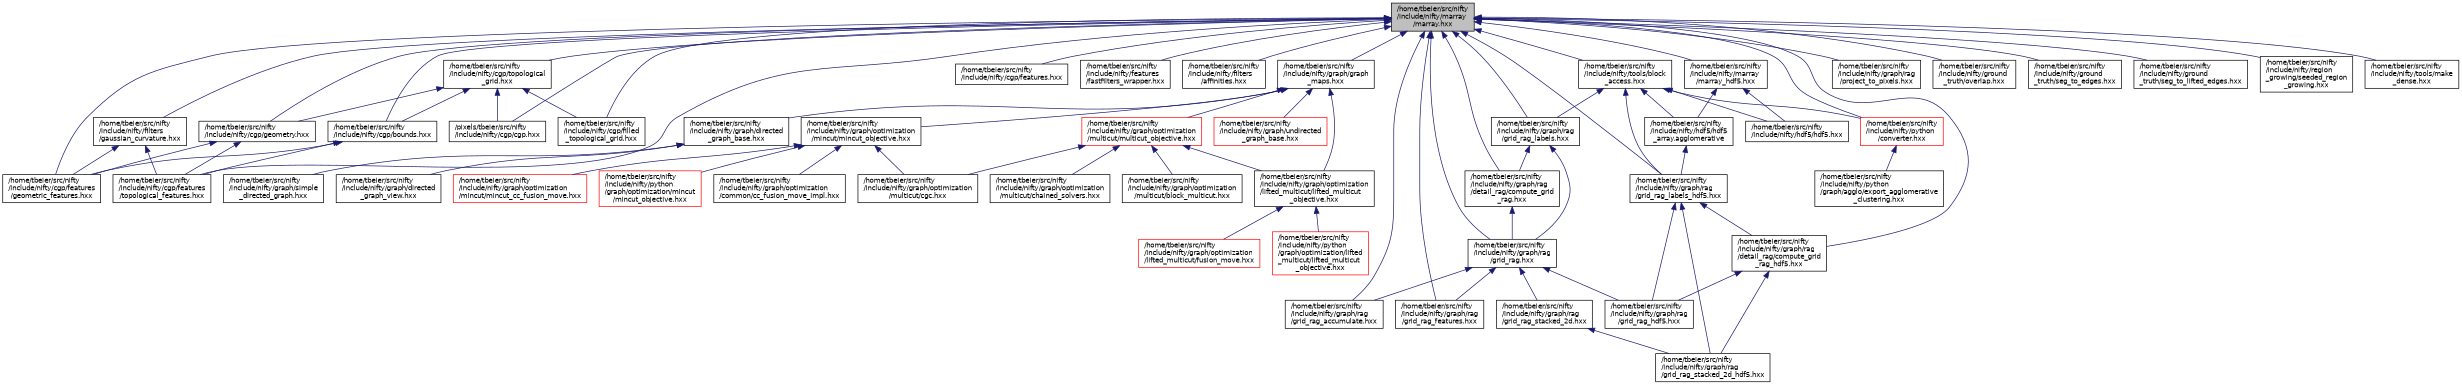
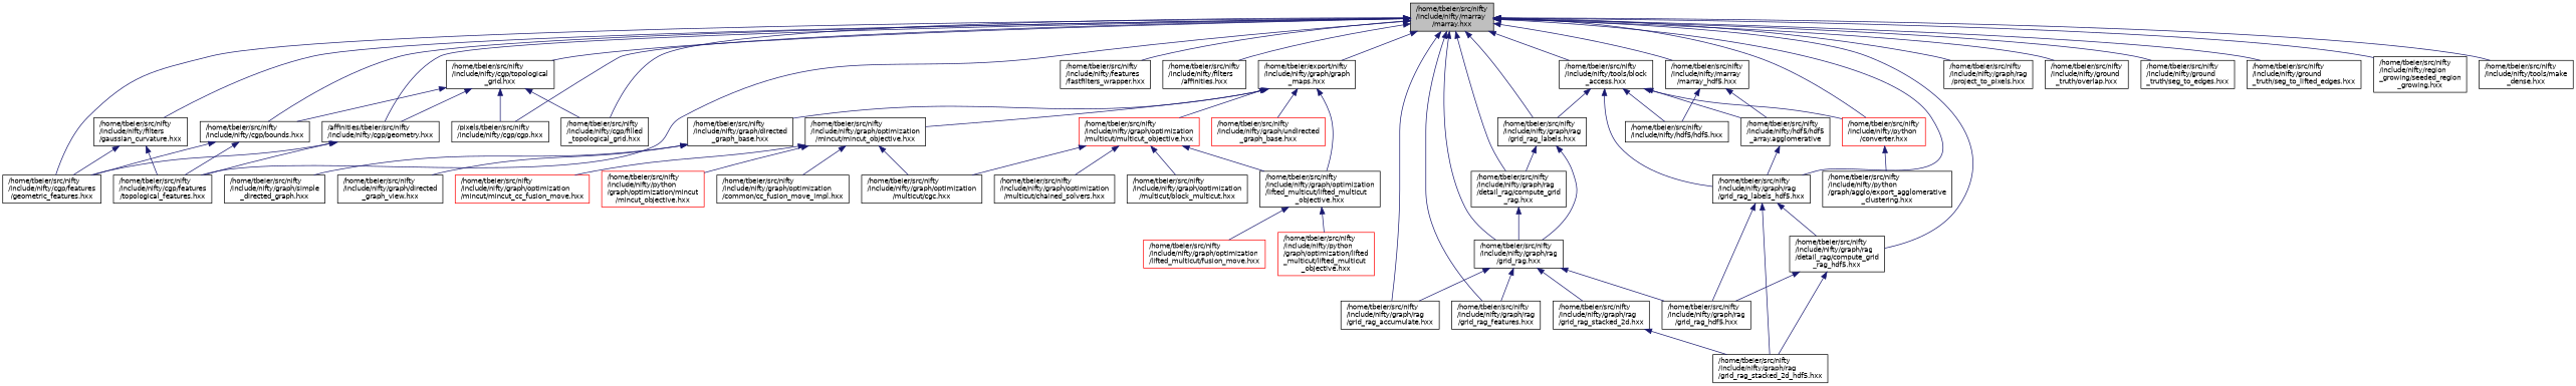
  digraph {
    node [color=black fillcolor=white fontname=Helvetica fontsize=10 shape=record style=filled]
    edge [color=midnightblue dir=back fontname=Helvetica fontsize=10 labelfontname=Helvetica labelfontsize=10 style=solid]
    n1 [fillcolor=grey75 fontcolor=black height=0.2 label="/home/tbeier/src/nifty\l/include/nifty/marray\l/marray.hxx" width=0.4]
    n2 [height=0.2 label="/home/tbeier/src/nifty\l/include/nifty/cgp/bounds.hxx" width=0.4]
    n3 [height=0.2 label="/home/tbeier/src/nifty\l/include/nifty/cgp/features\l/geometric_features.hxx" width=0.4]
    n4 [height=0.2 label="/home/tbeier/src/nifty\l/include/nifty/cgp/features\l/topological_features.hxx" width=0.4]
-   n5 [height=0.2 label="/home/tbeier/src/nifty\l/include/nifty/cgp/features.hxx" width=0.4]
    n6 [height=0.2 label="/pixels/tbeier/src/nifty\l/include/nifty/cgp/cgp.hxx" width=0.4]
    n7 [height=0.2 label="/home/tbeier/src/nifty\l/include/nifty/cgp/filled\l_topological_grid.hxx" width=0.4]
-   n8 [height=0.2 label="/home/tbeier/src/nifty\l/include/nifty/cgp/geometry.hxx" width=0.4]
+   n8 [height=0.2 label="/affinities/tbeier/src/nifty\l/include/nifty/cgp/geometry.hxx" width=0.4]
    n9 [height=0.2 label="/home/tbeier/src/nifty\l/include/nifty/cgp/topological\l_grid.hxx" width=0.4]
    n10 [height=0.2 label="/home/tbeier/src/nifty\l/include/nifty/features\l/fastfilters_wrapper.hxx" width=0.4]
    n11 [height=0.2 label="/home/tbeier/src/nifty\l/include/nifty/filters\l/affinities.hxx" width=0.4]
    n12 [height=0.2 label="/home/tbeier/src/nifty\l/include/nifty/filters\l/gaussian_curvature.hxx" width=0.4]
-   n13 [height=0.2 label="/home/tbeier/src/nifty\l/include/nifty/graph/graph\l_maps.hxx" width=0.4]
+   n13 [height=0.2 label="/home/tbeier/export/nifty\l/include/nifty/graph/graph\l_maps.hxx" width=0.4]
    n14 [height=0.2 label="/home/tbeier/src/nifty\l/include/nifty/graph/rag\l/detail_rag/compute_grid\l_rag.hxx" width=0.4]
    n15 [height=0.2 label="/home/tbeier/src/nifty\l/include/nifty/graph/rag\l/grid_rag.hxx" width=0.4]
    n16 [height=0.2 label="/home/tbeier/src/nifty\l/include/nifty/graph/rag\l/grid_rag_accumulate.hxx" width=0.4]
    n17 [height=0.2 label="/home/tbeier/src/nifty\l/include/nifty/graph/rag\l/grid_rag_features.hxx" width=0.4]
    n18 [height=0.2 label="/home/tbeier/src/nifty\l/include/nifty/graph/rag\l/detail_rag/compute_grid\l_rag_hdf5.hxx" width=0.4]
    n19 [height=0.2 label="/home/tbeier/src/nifty\l/include/nifty/graph/rag\l/grid_rag_labels.hxx" width=0.4]
    n20 [height=0.2 label="/home/tbeier/src/nifty\l/include/nifty/graph/rag\l/grid_rag_labels_hdf5.hxx" width=0.4]
    n21 [height=0.2 label="/home/tbeier/src/nifty\l/include/nifty/graph/rag\l/project_to_pixels.hxx" width=0.4]
    n22 [height=0.2 label="/home/tbeier/src/nifty\l/include/nifty/ground\l_truth/overlap.hxx" width=0.4]
    n23 [height=0.2 label="/home/tbeier/src/nifty\l/include/nifty/ground\l_truth/seg_to_edges.hxx" width=0.4]
    n24 [height=0.2 label="/home/tbeier/src/nifty\l/include/nifty/ground\l_truth/seg_to_lifted_edges.hxx" width=0.4]
    n25 [height=0.2 label="/home/tbeier/src/nifty\l/include/nifty/marray\l/marray_hdf5.hxx" width=0.4]
    n26 [color=red height=0.2 label="/home/tbeier/src/nifty\l/include/nifty/python\l/converter.hxx" width=0.4]
    n27 [height=0.2 label="/home/tbeier/src/nifty\l/include/nifty/region\l_growing/seeded_region\l_growing.hxx" width=0.4]
    n28 [height=0.2 label="/home/tbeier/src/nifty\l/include/nifty/tools/block\l_access.hxx" width=0.4]
    n29 [height=0.2 label="/home/tbeier/src/nifty\l/include/nifty/tools/make\l_dense.hxx" width=0.4]
    n30 [height=0.2 label="/home/tbeier/src/nifty\l/include/nifty/graph/directed\l_graph_base.hxx" width=0.4]
    n31 [height=0.2 label="/home/tbeier/src/nifty\l/include/nifty/graph/optimization\l/lifted_multicut/lifted_multicut\l_objective.hxx" width=0.4]
    n32 [height=0.2 label="/home/tbeier/src/nifty\l/include/nifty/graph/optimization\l/mincut/mincut_objective.hxx" width=0.4]
    n33 [color=red height=0.2 label="/home/tbeier/src/nifty\l/include/nifty/graph/optimization\l/multicut/multicut_objective.hxx" width=0.4]
    n34 [color=red height=0.2 label="/home/tbeier/src/nifty\l/include/nifty/graph/undirected\l_graph_base.hxx" width=0.4]
    n35 [height=0.2 label="/home/tbeier/src/nifty\l/include/nifty/graph/rag\l/grid_rag_hdf5.hxx" width=0.4]
    n36 [height=0.2 label="/home/tbeier/src/nifty\l/include/nifty/graph/rag\l/grid_rag_stacked_2d.hxx" width=0.4]
    n37 [height=0.2 label="/home/tbeier/src/nifty\l/include/nifty/graph/rag\l/grid_rag_stacked_2d_hdf5.hxx" width=0.4]
    n38 [height=0.2 label="/home/tbeier/src/nifty\l/include/nifty/hdf5/hdf5.hxx" width=0.4]
    n39 [height=0.2 label="/home/tbeier/src/nifty\l/include/nifty/hdf5/hdf5\l_array.agglomerative" width=0.4]
    n40 [height=0.2 label="/home/tbeier/src/nifty\l/include/nifty/python\l/graph/agglo/export_agglomerative\l_clustering.hxx" width=0.4]
    n41 [height=0.2 label="/home/tbeier/src/nifty\l/include/nifty/graph/directed\l_graph_view.hxx" width=0.4]
    n42 [height=0.2 label="/home/tbeier/src/nifty\l/include/nifty/graph/simple\l_directed_graph.hxx" width=0.4]
    n43 [color=red height=0.2 label="/home/tbeier/src/nifty\l/include/nifty/graph/optimization\l/lifted_multicut/fusion_move.hxx" width=0.4]
    n44 [color=red height=0.2 label="/home/tbeier/src/nifty\l/include/nifty/python\l/graph/optimization/lifted\l_multicut/lifted_multicut\l_objective.hxx" width=0.4]
    n45 [height=0.2 label="/home/tbeier/src/nifty\l/include/nifty/graph/optimization\l/common/cc_fusion_move_impl.hxx" width=0.4]
    n46 [color=red height=0.2 label="/home/tbeier/src/nifty\l/include/nifty/graph/optimization\l/mincut/mincut_cc_fusion_move.hxx" width=0.4]
    n47 [height=0.2 label="/home/tbeier/src/nifty\l/include/nifty/graph/optimization\l/multicut/cgc.hxx" width=0.4]
    n48 [color=red height=0.2 label="/home/tbeier/src/nifty\l/include/nifty/python\l/graph/optimization/mincut\l/mincut_objective.hxx" width=0.4]
    n49 [height=0.2 label="/home/tbeier/src/nifty\l/include/nifty/graph/optimization\l/multicut/block_multicut.hxx" width=0.4]
    n50 [height=0.2 label="/home/tbeier/src/nifty\l/include/nifty/graph/optimization\l/multicut/chained_solvers.hxx" width=0.4]
    n1 -> n2
    n1 -> n3
    n1 -> n4
-   n1 -> n5
    n1 -> n6
    n1 -> n7
    n1 -> n8
    n1 -> n9
    n1 -> n10
    n1 -> n11
    n1 -> n12
    n1 -> n13
    n1 -> n14
    n1 -> n15
    n1 -> n16
    n1 -> n17
    n1 -> n18
    n1 -> n19
    n1 -> n20
    n1 -> n21
    n1 -> n22
    n1 -> n23
    n1 -> n24
    n1 -> n25
    n1 -> n26
    n1 -> n27
    n1 -> n28
    n1 -> n29
    n2 -> n3
    n2 -> n4
    n8 -> n3
    n8 -> n4
    n9 -> n2
    n9 -> n6
    n9 -> n7
    n9 -> n8
    n12 -> n3
    n12 -> n4
    n13 -> n30
    n13 -> n31
    n13 -> n32
    n13 -> n33
    n13 -> n34
    n14 -> n15
    n15 -> n16
    n15 -> n17
    n15 -> n35
    n15 -> n36
    n18 -> n35
    n18 -> n37
    n19 -> n14
    n19 -> n15
    n20 -> n18
    n20 -> n35
    n20 -> n37
    n25 -> n38
    n25 -> n39
    n26 -> n40
    n28 -> n19
    n28 -> n20
    n28 -> n26
    n28 -> n38
    n28 -> n39
    n30 -> n41
    n30 -> n42
    n31 -> n43
    n31 -> n44
    n32 -> n45
    n32 -> n46
    n32 -> n47
    n32 -> n48
    n33 -> n31
    n33 -> n47
    n33 -> n49
    n33 -> n50
    n36 -> n37
    n39 -> n20
  }
